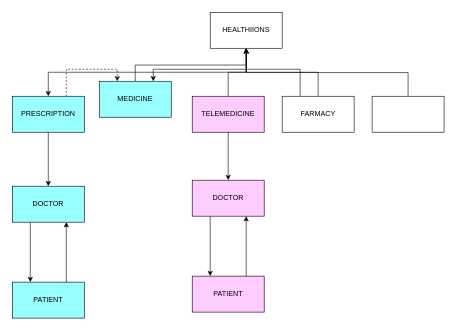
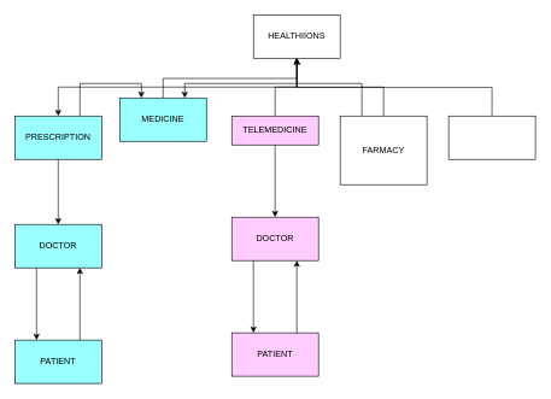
  <mxCell id="0" />
  <mxCell id="1" parent="0" />
  <mxCell id="2" style="edgeStyle=orthogonalEdgeStyle;rounded=0;orthogonalLoop=1;jettySize=auto;html=1;exitX=0.5;exitY=1;exitDx=0;exitDy=0;" parent="1" source="3" target="6" edge="1"><mxGeometry relative="1" as="geometry"><Array as="points"><mxPoint x="410" y="120" /><mxPoint x="80" y="120" /></Array></mxGeometry></mxCell>
  <mxCell id="3" value="HEALTHIIONS" style="rounded=0;whiteSpace=wrap;html=1;" parent="1" vertex="1"><mxGeometry x="350" y="20" width="120" height="60" as="geometry" /></mxCell>
  <mxCell id="4" style="edgeStyle=orthogonalEdgeStyle;rounded=0;orthogonalLoop=1;jettySize=auto;html=1;exitX=0.5;exitY=1;exitDx=0;exitDy=0;entryX=0.5;entryY=0;entryDx=0;entryDy=0;" parent="1" source="6" target="18" edge="1"><mxGeometry relative="1" as="geometry" /></mxCell>
- <mxCell id="5" style="edgeStyle=orthogonalEdgeStyle;rounded=0;orthogonalLoop=1;jettySize=auto;html=1;exitX=0.75;exitY=0;exitDx=0;exitDy=0;entryX=0.25;entryY=0;entryDx=0;entryDy=0;dashed=1;" parent="1" source="6" target="8" edge="1"><mxGeometry relative="1" as="geometry" /></mxCell>
+ <mxCell id="5" style="edgeStyle=orthogonalEdgeStyle;rounded=0;orthogonalLoop=1;jettySize=auto;html=1;exitX=0.75;exitY=0;exitDx=0;exitDy=0;entryX=0.25;entryY=0;entryDx=0;entryDy=0;" parent="1" source="6" target="8" edge="1"><mxGeometry relative="1" as="geometry" /></mxCell>
  <mxCell id="6" value="PRESCRIPTION" style="rounded=0;whiteSpace=wrap;html=1;fillColor=#99FFFF;" parent="1" vertex="1"><mxGeometry x="20" y="160" width="120" height="60" as="geometry" /></mxCell>
  <mxCell id="7" style="edgeStyle=orthogonalEdgeStyle;rounded=0;orthogonalLoop=1;jettySize=auto;html=1;exitX=0.5;exitY=0;exitDx=0;exitDy=0;" parent="1" source="8" edge="1"><mxGeometry relative="1" as="geometry"><mxPoint x="410" y="80" as="targetPoint" /></mxGeometry></mxCell>
  <mxCell id="8" value="MEDICINE" style="rounded=0;whiteSpace=wrap;html=1;fillColor=#99FFFF;" parent="1" vertex="1"><mxGeometry x="165" y="135" width="120" height="60" as="geometry" /></mxCell>
  <mxCell id="9" style="edgeStyle=orthogonalEdgeStyle;rounded=0;orthogonalLoop=1;jettySize=auto;html=1;exitX=0.5;exitY=0;exitDx=0;exitDy=0;" parent="1" source="11" target="3" edge="1"><mxGeometry relative="1" as="geometry" /></mxCell>
  <mxCell id="10" style="edgeStyle=orthogonalEdgeStyle;rounded=0;orthogonalLoop=1;jettySize=auto;html=1;exitX=0.5;exitY=1;exitDx=0;exitDy=0;entryX=0.5;entryY=0;entryDx=0;entryDy=0;fillColor=#FFCCFF;" parent="1" source="11" target="22" edge="1"><mxGeometry relative="1" as="geometry" /></mxCell>
- <mxCell id="11" value="TELEMEDICINE" style="rounded=0;whiteSpace=wrap;html=1;fillColor=#FFCCFF;" parent="1" vertex="1"><mxGeometry x="320" y="160" width="120" height="60" as="geometry" /></mxCell>
+ <mxCell id="11" value="TELEMEDICINE" style="rounded=0;whiteSpace=wrap;html=1;fillColor=#FFCCFF;" parent="1" vertex="1"><mxGeometry x="320" y="160" width="120" height="40" as="geometry" /></mxCell>
  <mxCell id="12" style="edgeStyle=orthogonalEdgeStyle;rounded=0;orthogonalLoop=1;jettySize=auto;html=1;exitX=0.5;exitY=0;exitDx=0;exitDy=0;entryX=0.5;entryY=1;entryDx=0;entryDy=0;" parent="1" source="14" target="3" edge="1"><mxGeometry relative="1" as="geometry" /></mxCell>
  <mxCell id="13" style="edgeStyle=orthogonalEdgeStyle;rounded=0;orthogonalLoop=1;jettySize=auto;html=1;exitX=0.25;exitY=0;exitDx=0;exitDy=0;entryX=0.75;entryY=0;entryDx=0;entryDy=0;" parent="1" source="14" target="8" edge="1"><mxGeometry relative="1" as="geometry" /></mxCell>
- <mxCell id="14" value="FARMACY" style="rounded=0;whiteSpace=wrap;html=1;" parent="1" vertex="1"><mxGeometry x="470" y="160" width="120" height="60" as="geometry" /></mxCell>
+ <mxCell id="14" value="FARMACY" style="rounded=0;whiteSpace=wrap;html=1;" parent="1" vertex="1"><mxGeometry x="470" y="160" width="120" height="95" as="geometry" /></mxCell>
  <mxCell id="15" style="edgeStyle=orthogonalEdgeStyle;rounded=0;orthogonalLoop=1;jettySize=auto;html=1;exitX=0.5;exitY=0;exitDx=0;exitDy=0;" parent="1" source="16" edge="1"><mxGeometry relative="1" as="geometry"><mxPoint x="410" y="80" as="targetPoint" /></mxGeometry></mxCell>
  <mxCell id="16" value="" style="rounded=0;whiteSpace=wrap;html=1;" parent="1" vertex="1"><mxGeometry x="620" y="160" width="120" height="60" as="geometry" /></mxCell>
  <mxCell id="17" style="edgeStyle=orthogonalEdgeStyle;rounded=0;orthogonalLoop=1;jettySize=auto;html=1;exitX=0.25;exitY=1;exitDx=0;exitDy=0;entryX=0.25;entryY=0;entryDx=0;entryDy=0;fillColor=#99FFFF;" parent="1" source="18" target="20" edge="1"><mxGeometry relative="1" as="geometry" /></mxCell>
  <mxCell id="18" value="DOCTOR" style="rounded=0;whiteSpace=wrap;html=1;fillColor=#99FFFF;" parent="1" vertex="1"><mxGeometry x="20" y="310" width="120" height="60" as="geometry" /></mxCell>
  <mxCell id="19" style="edgeStyle=orthogonalEdgeStyle;rounded=0;orthogonalLoop=1;jettySize=auto;html=1;exitX=0.75;exitY=0;exitDx=0;exitDy=0;entryX=0.75;entryY=1;entryDx=0;entryDy=0;fillColor=#99FFFF;" parent="1" source="20" target="18" edge="1"><mxGeometry relative="1" as="geometry" /></mxCell>
  <mxCell id="20" value="PATIENT" style="rounded=0;whiteSpace=wrap;html=1;fillColor=#99FFFF;" parent="1" vertex="1"><mxGeometry x="20" y="470" width="120" height="60" as="geometry" /></mxCell>
  <mxCell id="21" style="edgeStyle=orthogonalEdgeStyle;rounded=0;orthogonalLoop=1;jettySize=auto;html=1;exitX=0.25;exitY=1;exitDx=0;exitDy=0;entryX=0.25;entryY=0;entryDx=0;entryDy=0;fillColor=#FFCCFF;" parent="1" source="22" target="24" edge="1"><mxGeometry relative="1" as="geometry" /></mxCell>
  <mxCell id="22" value="DOCTOR" style="rounded=0;whiteSpace=wrap;html=1;fillColor=#FFCCFF;" parent="1" vertex="1"><mxGeometry x="320" y="300" width="120" height="60" as="geometry" /></mxCell>
  <mxCell id="23" style="edgeStyle=orthogonalEdgeStyle;rounded=0;orthogonalLoop=1;jettySize=auto;html=1;exitX=0.75;exitY=0;exitDx=0;exitDy=0;entryX=0.75;entryY=1;entryDx=0;entryDy=0;fillColor=#FFCCFF;" parent="1" source="24" target="22" edge="1"><mxGeometry relative="1" as="geometry" /></mxCell>
  <mxCell id="24" value="PATIENT" style="rounded=0;whiteSpace=wrap;html=1;fillColor=#FFCCFF;" parent="1" vertex="1"><mxGeometry x="320" y="460" width="120" height="60" as="geometry" /></mxCell>
